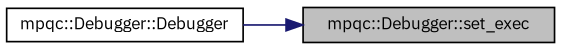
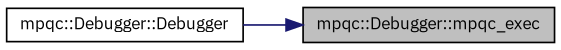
  digraph {
    rankdir=RL
    fontname="IBM Plex Sans"
    node [color=black fontname="IBM Plex Sans" fontsize=10 shape=record style=filled]
-   n1 [fillcolor=grey75 fontcolor=black height=0.2 label="mpqc::Debugger::set_exec" width=0.4]
+   n1 [fillcolor=grey75 fontcolor=black height=0.2 label="mpqc::Debugger::mpqc_exec" width=0.4]
    n2 [fillcolor=white height=0.2 label="mpqc::Debugger::Debugger" width=0.4]
    n1 -> n2 [color=midnightblue dir=back fontname="IBM Plex Sans" fontsize=10 labelfontname=FreeSans labelfontsize=10 style=solid]
  }
